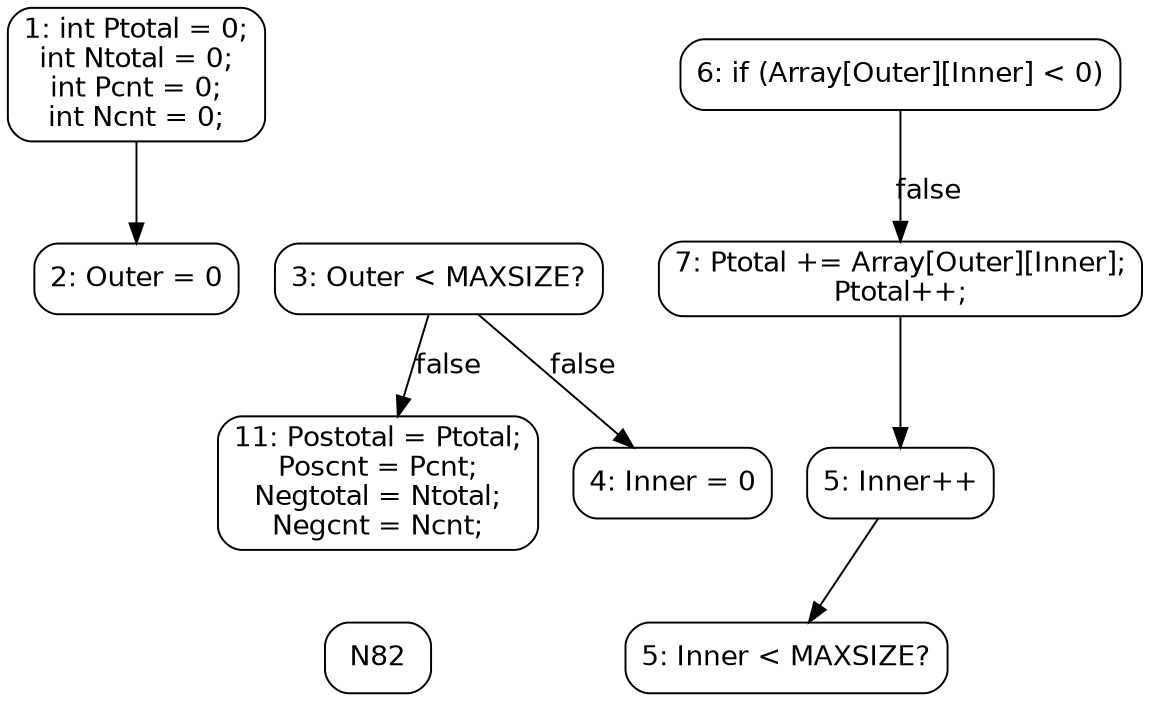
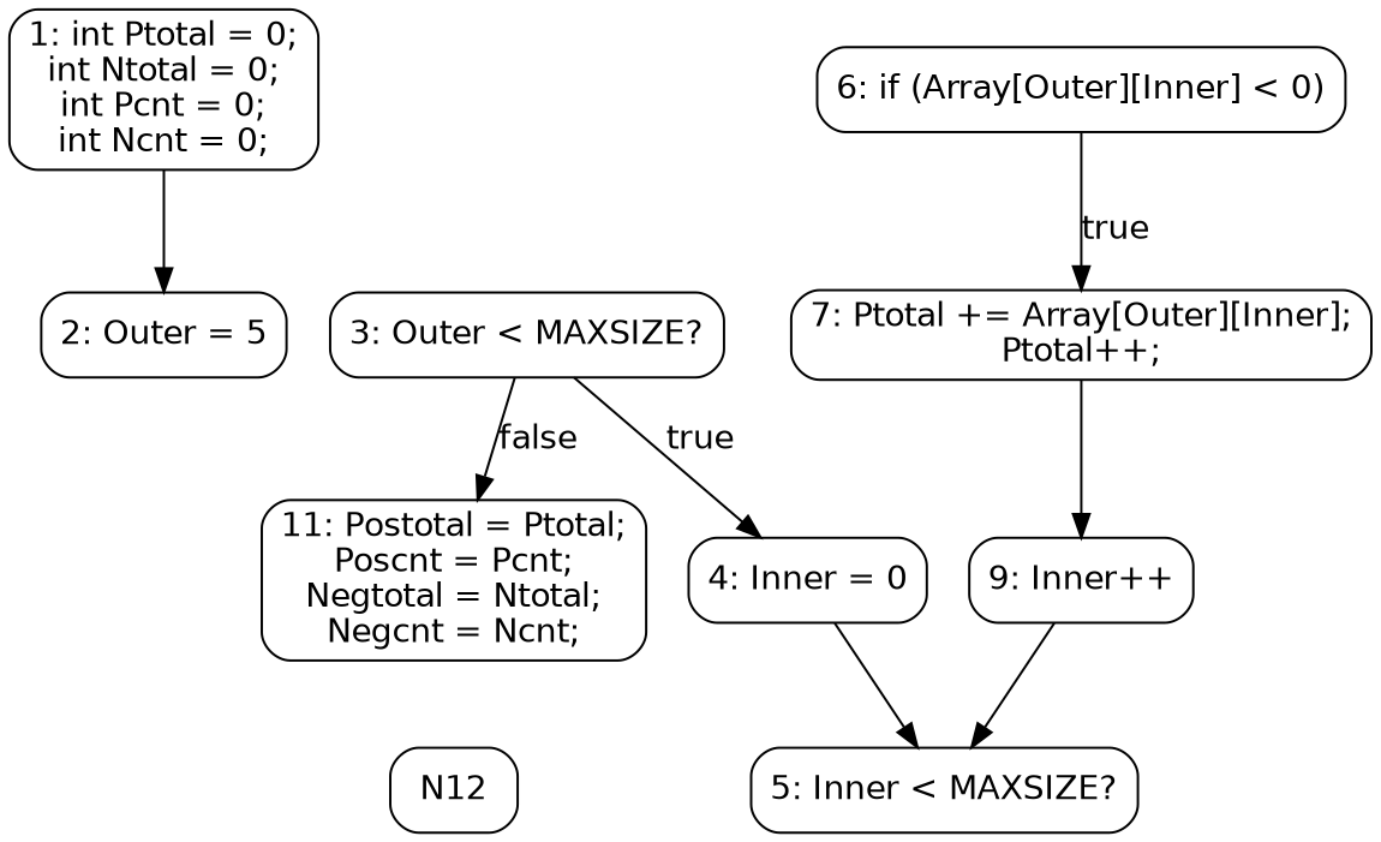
  digraph {
    node [fontname=Helvetica shape=box style=rounded]
    edge [fontname=Helvetica]
    n1 [label="1: int Ptotal = 0;\nint Ntotal = 0;\nint Pcnt = 0;\nint Ncnt = 0;"]
-   n2 [label="2: Outer = 0"]
+   n2 [label="2: Outer = 5"]
    n3 [label="3: Outer < MAXSIZE?"]
    n4 [label="4: Inner = 0"]
    n5 [label="11: Postotal = Ptotal;\nPoscnt = Pcnt;\nNegtotal = Ntotal;\nNegcnt = Ncnt;"]
    n6 [label="5: Inner < MAXSIZE?"]
-   N12 [label=N82]
+   N12
    n8 [label="6: if (Array[Outer][Inner] < 0)"]
    n9 [label="7: Ptotal += Array[Outer][Inner];\nPtotal++;"]
-   n10 [label="5: Inner++"]
+   n10 [label="9: Inner++"]
    n1 -> n2
-   n3 -> n4 [label=false]
+   n3 -> n4 [label=true]
    n3 -> n5 [label=false]
+   n4 -> n6
    n5 -> N12 [style=invis]
-   n8 -> n9 [label=false]
+   n8 -> n9 [label=true]
    n9 -> n10
    n10 -> n6
  }
